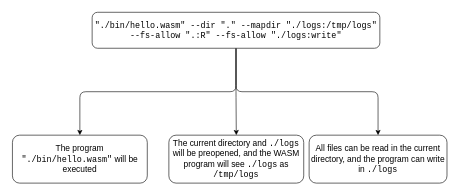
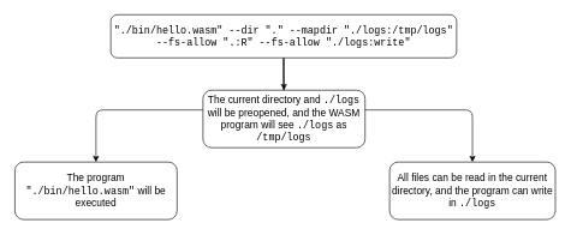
  <mxCell id="0" />
  <mxCell id="1" parent="0" />
  <mxCell id="2" style="edgeStyle=orthogonalEdgeStyle;rounded=1;orthogonalLoop=1;jettySize=auto;html=1;exitX=0.5;exitY=1;exitDx=0;exitDy=0;entryX=0.5;entryY=0;entryDx=0;entryDy=0;fontFamily=Courier New;fontSize=14;" parent="1" source="5" target="7" edge="1"><mxGeometry relative="1" as="geometry" /></mxCell>
  <mxCell id="3" style="edgeStyle=orthogonalEdgeStyle;rounded=1;orthogonalLoop=1;jettySize=auto;html=1;exitX=0.5;exitY=1;exitDx=0;exitDy=0;entryX=0.5;entryY=0;entryDx=0;entryDy=0;fontFamily=Courier New;fontSize=14;" parent="1" source="5" target="8" edge="1"><mxGeometry relative="1" as="geometry" /></mxCell>
  <mxCell id="4" style="edgeStyle=orthogonalEdgeStyle;rounded=1;orthogonalLoop=1;jettySize=auto;html=1;exitX=0.5;exitY=1;exitDx=0;exitDy=0;entryX=0.5;entryY=0;entryDx=0;entryDy=0;fontFamily=Courier New;fontSize=14;" parent="1" source="5" target="9" edge="1"><mxGeometry relative="1" as="geometry" /></mxCell>
  <mxCell id="5" value="" style="rounded=1;whiteSpace=wrap;html=1;fontFamily=Courier New;fontSize=14;" parent="1" vertex="1"><mxGeometry x="153" y="20" width="480" height="60" as="geometry" /></mxCell>
  <mxCell id="6" value="&quot;./bin/hello.wasm&quot; --dir &quot;.&quot; --mapdir &quot;./logs:/tmp/logs&quot; --fs-allow &quot;.:R&quot; --fs-allow &quot;./logs:write&quot;" style="text;html=1;strokeColor=none;fillColor=none;align=center;verticalAlign=middle;whiteSpace=wrap;rounded=0;fontFamily=Courier New;fontStyle=0;fontSize=14;" parent="1" vertex="1"><mxGeometry x="153" y="35" width="480" height="30" as="geometry" /></mxCell>
  <mxCell id="7" value="&lt;font face=&quot;Helvetica&quot;&gt;The program &lt;/font&gt;&quot;./bin/hello.wasm&quot;&lt;font face=&quot;Helvetica&quot;&gt; will be executed&lt;/font&gt;" style="rounded=1;whiteSpace=wrap;html=1;fontFamily=Courier New;fontSize=14;" parent="1" vertex="1"><mxGeometry x="20" y="225" width="225" height="80" as="geometry" /></mxCell>
- <mxCell id="8" value="&lt;font face=&quot;Helvetica&quot;&gt;The current directory and &lt;/font&gt;./logs&lt;font face=&quot;Helvetica&quot;&gt; will be preopened, and the WASM program will see &lt;/font&gt;./logs&lt;font face=&quot;Helvetica&quot;&gt; as &lt;/font&gt;/tmp/logs" style="rounded=1;whiteSpace=wrap;html=1;fontFamily=Courier New;fontSize=14;" parent="1" vertex="1"><mxGeometry x="281" y="225" width="225" height="80" as="geometry" /></mxCell>
- <mxCell id="9" value="&lt;font face=&quot;Helvetica&quot;&gt;All files can be read in the current directory, and the program can write in &lt;/font&gt;./logs" style="rounded=1;whiteSpace=wrap;html=1;fontFamily=Courier New;fontSize=14;" parent="1" vertex="1"><mxGeometry x="515" y="225" width="230" height="80" as="geometry" /></mxCell>
+ <mxCell id="8" value="&lt;font face=&quot;Helvetica&quot;&gt;The current directory and &lt;/font&gt;./logs&lt;font face=&quot;Helvetica&quot;&gt; will be preopened, and the WASM program will see &lt;/font&gt;./logs&lt;font face=&quot;Helvetica&quot;&gt; as &lt;/font&gt;/tmp/logs" style="rounded=1;whiteSpace=wrap;html=1;fontFamily=Courier New;fontSize=14;" parent="1" vertex="1"><mxGeometry x="281" y="125" width="225" height="80" as="geometry" /></mxCell>
+ <mxCell id="9" value="&lt;font face=&quot;Helvetica&quot;&gt;All files can be read in the current directory, and the program can write in &lt;/font&gt;./logs" style="rounded=1;whiteSpace=wrap;html=1;fontFamily=Courier New;fontSize=14;" parent="1" vertex="1"><mxGeometry x="540" y="225" width="230" height="80" as="geometry" /></mxCell>
